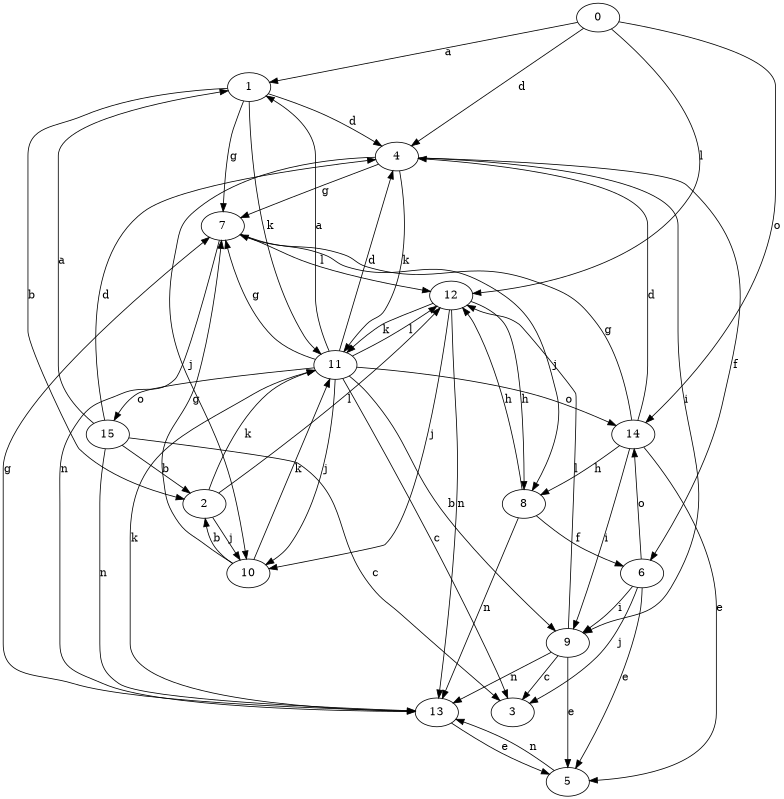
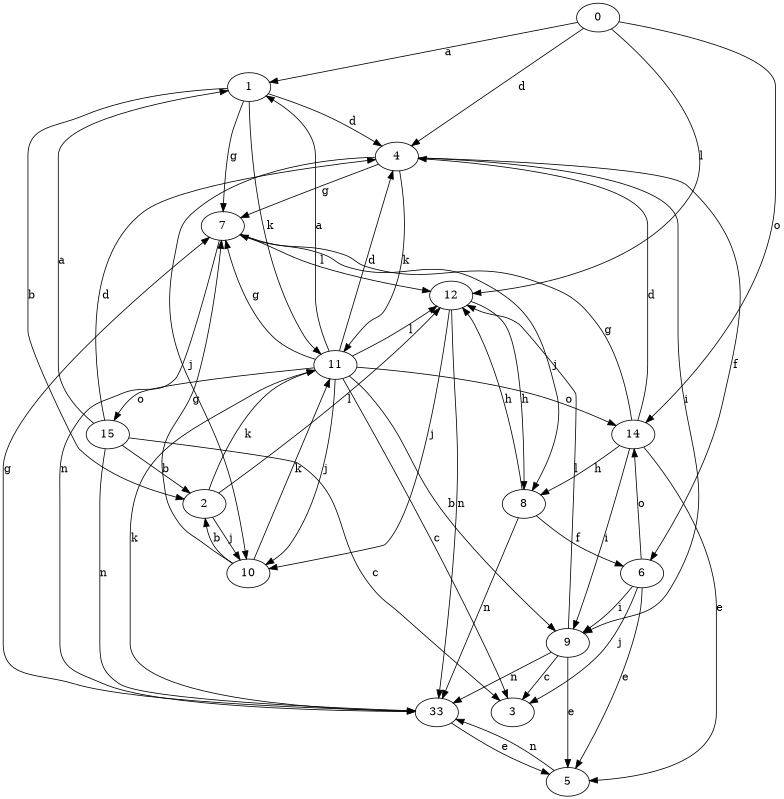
  strict digraph {
    0
    1
    4
    12
    14
    2
    7
    11
    10
    6
    9
-   13
+   13 [label=33]
    8
    5
    3
    15
    0 -> 1 [label=a]
    0 -> 4 [label=d]
    0 -> 12 [label=l]
    0 -> 14 [label=o]
    1 -> 4 [label=d]
    1 -> 2 [label=b]
    1 -> 7 [label=g]
    1 -> 11 [label=k]
    4 -> 7 [label=g]
    4 -> 11 [label=k]
    4 -> 10 [label=j]
    4 -> 6 [label=f]
    4 -> 9 [label=i]
-   12 -> 11 [label=k]
    12 -> 10 [label=j]
    12 -> 13 [label=n]
    12 -> 8 [label=h]
    14 -> 4 [label=d]
    14 -> 7 [label=g]
    14 -> 9 [label=i]
    14 -> 8 [label=h]
    14 -> 5 [label=e]
    2 -> 12 [label=l]
    2 -> 11 [label=k]
    2 -> 10 [label=j]
    7 -> 12 [label=l]
    7 -> 13 [label=n]
    7 -> 8 [label=j]
    11 -> 1 [label=a]
    11 -> 4 [label=d]
    11 -> 12 [label=l]
    11 -> 14 [label=o]
    11 -> 7 [label=g]
    11 -> 10 [label=j]
    11 -> 9 [label=b]
    11 -> 3 [label=c]
    11 -> 15 [label=o]
    10 -> 2 [label=b]
    10 -> 7 [label=g]
    10 -> 11 [label=k]
    6 -> 14 [label=o]
    6 -> 9 [label=i]
    6 -> 5 [label=e]
    6 -> 3 [label=j]
    9 -> 12 [label=l]
    9 -> 13 [label=n]
    9 -> 5 [label=e]
    9 -> 3 [label=c]
    13 -> 7 [label=g]
    13 -> 11 [label=k]
    13 -> 5 [label=e]
    8 -> 12 [label=h]
    8 -> 6 [label=f]
    8 -> 13 [label=n]
    5 -> 13 [label=n]
    15 -> 1 [label=a]
    15 -> 4 [label=d]
    15 -> 2 [label=b]
    15 -> 13 [label=n]
    15 -> 3 [label=c]
  }
